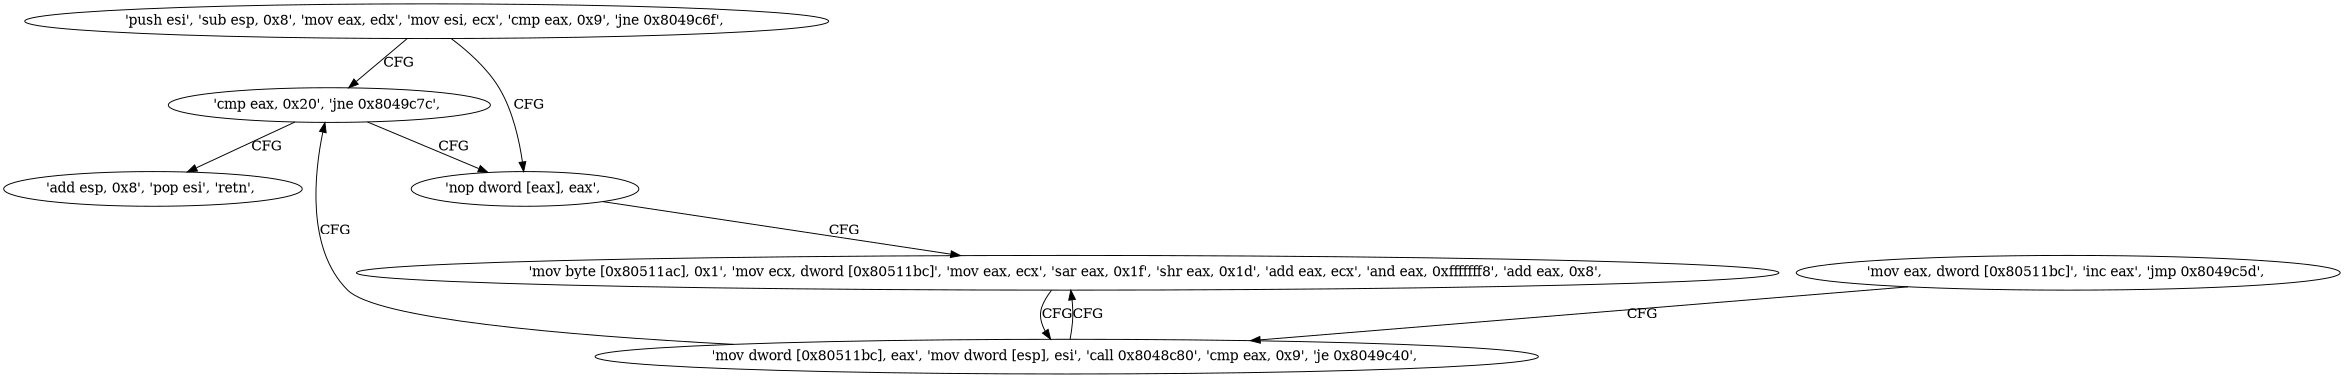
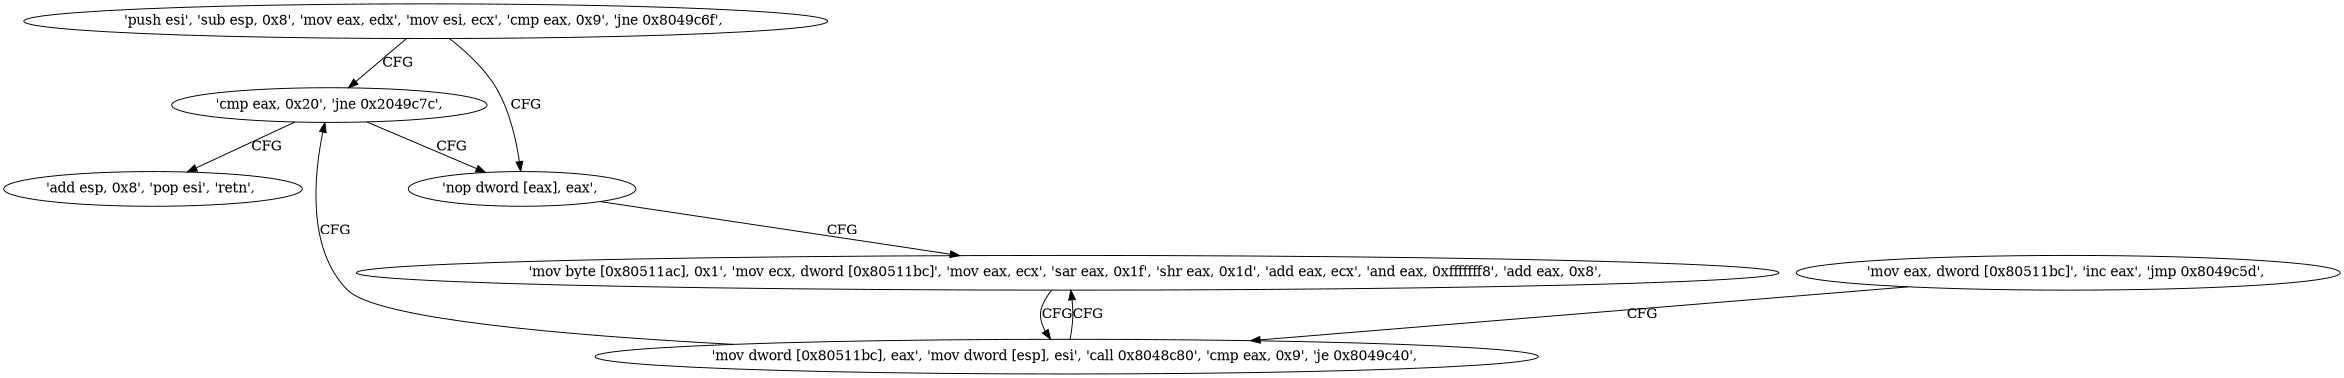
  digraph {
    n1 [label="'push esi', 'sub esp, 0x8', 'mov eax, edx', 'mov esi, ecx', 'cmp eax, 0x9', 'jne 0x8049c6f', "]
-   n2 [label="'cmp eax, 0x20', 'jne 0x8049c7c', "]
+   n2 [label="'cmp eax, 0x20', 'jne 0x2049c7c',"]
    n3 [label="'nop dword [eax], eax', "]
    n4 [label="'add esp, 0x8', 'pop esi', 'retn', "]
    n5 [label="'mov byte [0x80511ac], 0x1', 'mov ecx, dword [0x80511bc]', 'mov eax, ecx', 'sar eax, 0x1f', 'shr eax, 0x1d', 'add eax, ecx', 'and eax, 0xfffffff8', 'add eax, 0x8', "]
    n6 [label="'mov eax, dword [0x80511bc]', 'inc eax', 'jmp 0x8049c5d', "]
    n7 [label="'mov dword [0x80511bc], eax', 'mov dword [esp], esi', 'call 0x8048c80', 'cmp eax, 0x9', 'je 0x8049c40', "]
    n1 -> n2 [label=CFG]
    n1 -> n3 [label=CFG]
    n2 -> n3 [label=CFG]
    n2 -> n4 [label=CFG]
    n3 -> n5 [label=CFG]
    n5 -> n7 [label=CFG]
    n6 -> n7 [label=CFG]
    n7 -> n2 [label=CFG]
    n7 -> n5 [label=CFG]
  }
